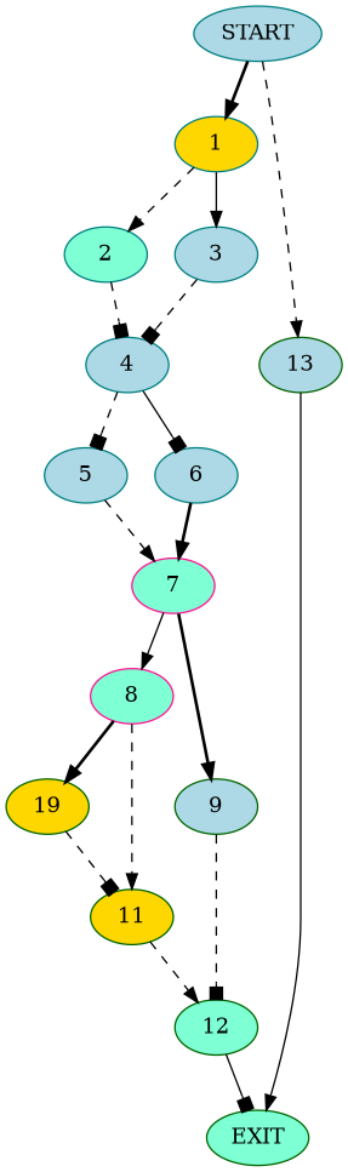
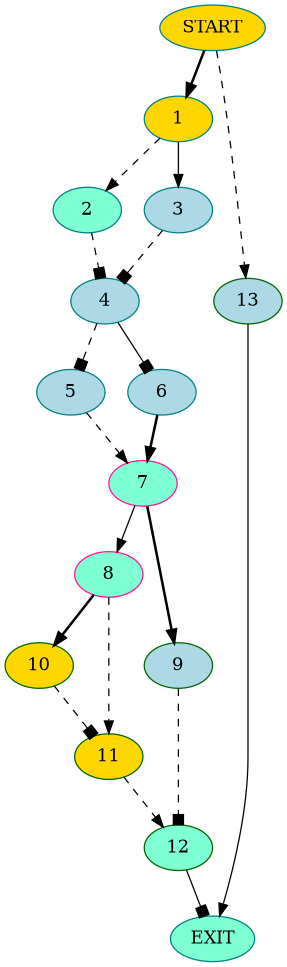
  digraph {
    node [color=teal fillcolor=lightblue style=filled]
    edge [arrowhead=normal style=dashed]
-   n1 [label=START]
+   n1 [fillcolor=gold label=START]
    1 [fillcolor=gold]
    13 [color=darkgreen]
    2 [fillcolor=aquamarine]
    3
-   n6 [color=darkgreen fillcolor=aquamarine label=EXIT]
+   n6 [fillcolor=aquamarine label=EXIT]
    4
    5
    6
    7 [color=deeppink fillcolor=aquamarine]
    8 [color=deeppink fillcolor=aquamarine]
    9 [color=darkgreen]
-   10 [color=darkgreen fillcolor=gold label=19]
+   10 [color=darkgreen fillcolor=gold]
    11 [color=darkgreen fillcolor=gold]
    12 [color=darkgreen fillcolor=aquamarine]
    n1 -> 1 [style=bold]
    n1 -> 13
    1 -> 2
    1 -> 3 [style=solid]
    13 -> n6 [style=solid]
    2 -> 4 [arrowhead=box]
    3 -> 4 [arrowhead=box]
    4 -> 5 [arrowhead=box]
    4 -> 6 [arrowhead=box style=solid]
    5 -> 7
    6 -> 7 [style=bold]
    7 -> 8 [style=solid]
    7 -> 9 [style=bold]
    8 -> 10 [style=bold]
    8 -> 11
    9 -> 12 [arrowhead=box]
    10 -> 11 [arrowhead=box]
    11 -> 12
    12 -> n6 [arrowhead=box style=solid]
  }
